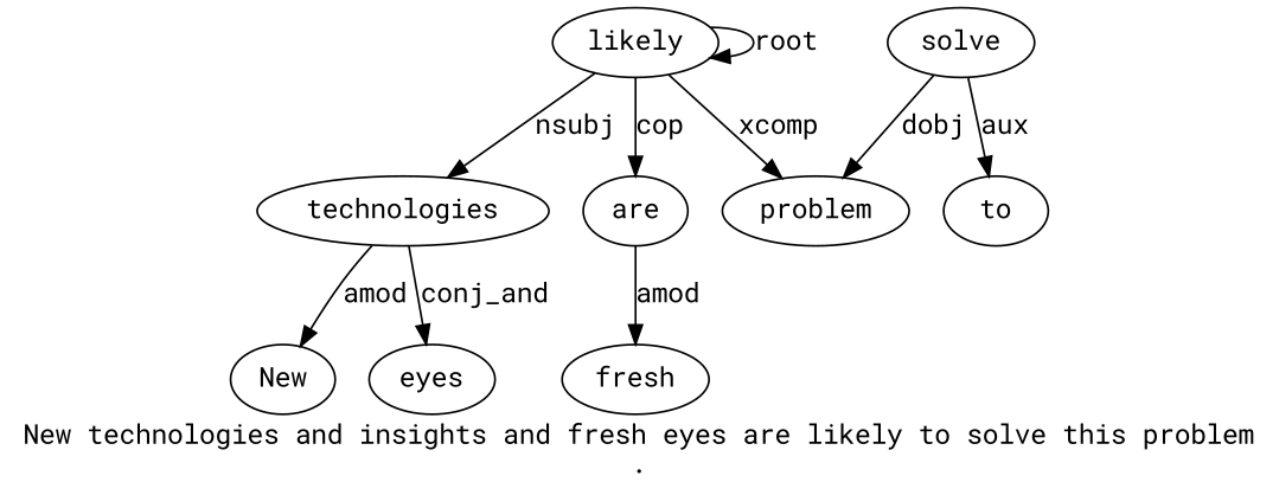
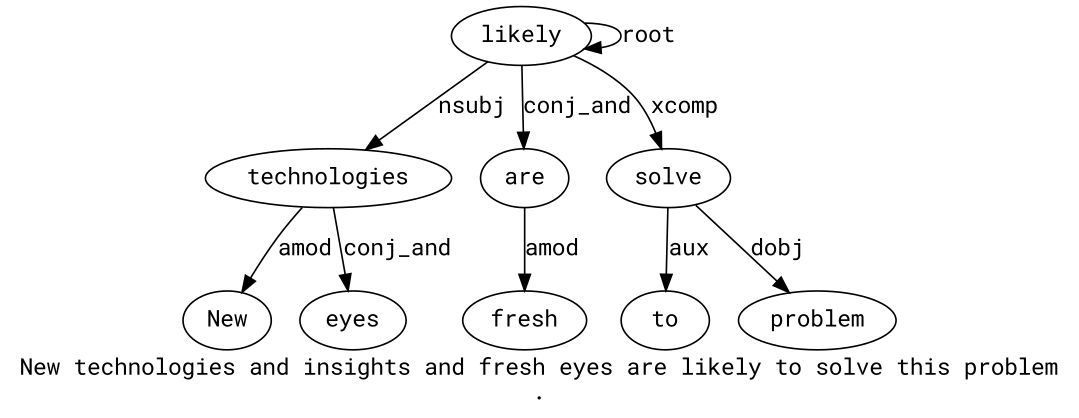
  digraph {
    fontname="Roboto Mono"
    label="New technologies and insights and fresh eyes are likely to solve this problem\n."
    node [fillcolor=white fontname="Roboto Mono" style=filled]
    edge [fontname="Roboto Mono"]
    n1 [label=technologies]
    n2 [label=New]
    n3 [label=eyes]
    n4 [label=likely]
    n5 [label=are]
    n6 [label=solve]
    n7 [label=fresh]
    n8 [label=to]
    n9 [label=problem]
    n1 -> n2 [label=amod]
    n1 -> n3 [label=conj_and]
    n4 -> n1 [label=nsubj]
    n4 -> n4 [label=root]
-   n4 -> n5 [label=cop]
-   n4 -> n9 [label=xcomp]
+   n4 -> n5 [label=conj_and]
+   n4 -> n6 [label=xcomp]
    n5 -> n7 [label=amod]
    n6 -> n8 [label=aux]
    n6 -> n9 [label=dobj]
  }
